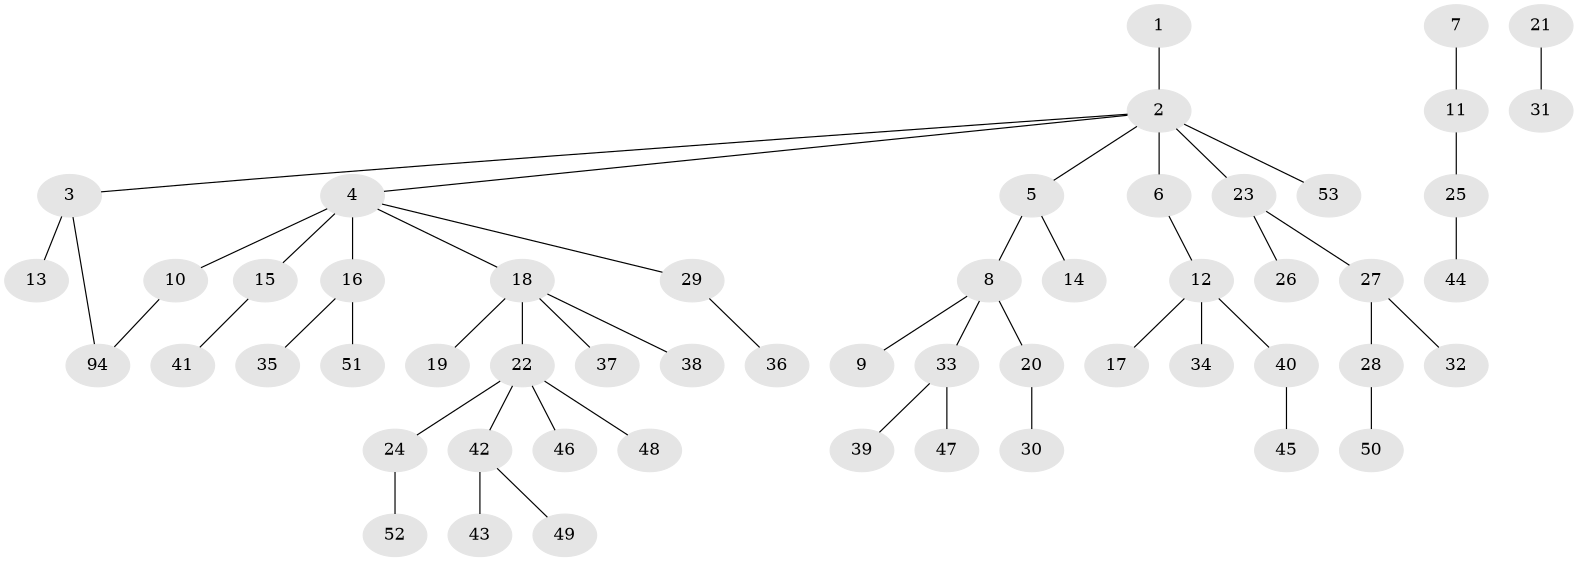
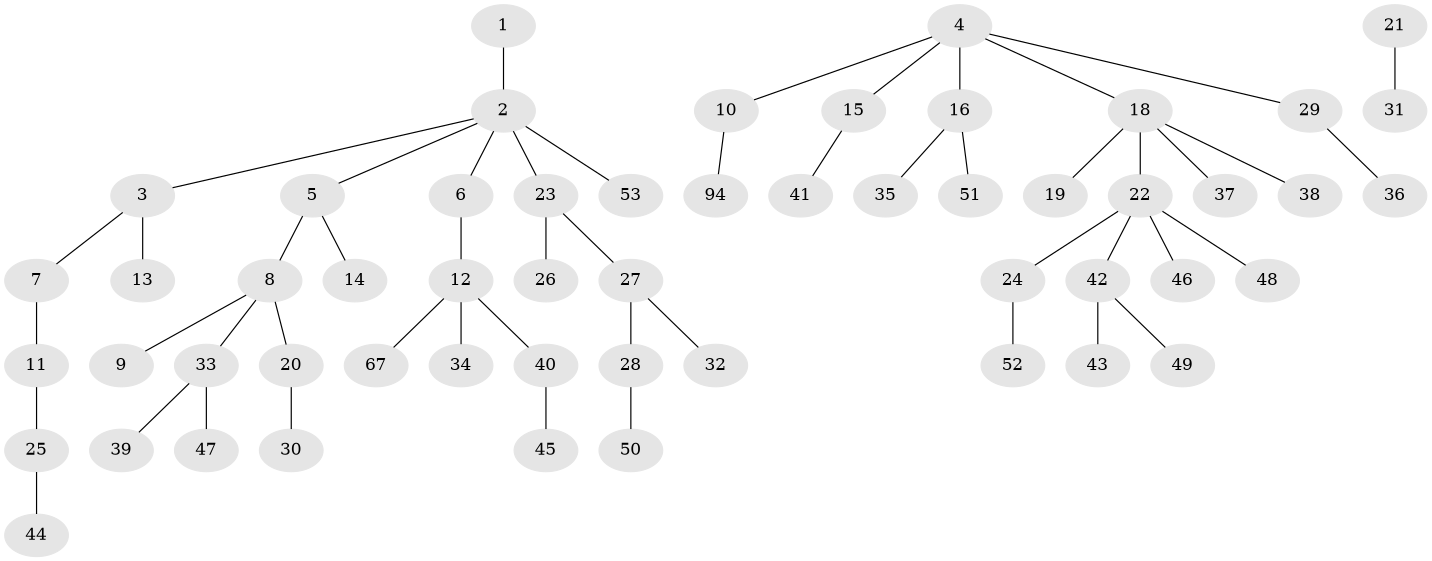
  graph {
    node [color=gray90 style=filled]
    edge [weight=1.0]
    1
    2
    3
    4
    5
    6
    23
    53
    7
    13
    10
    15
    16
    18
    29
    8
    14
    12
    26
    27
    11
    n22 [label=94]
    41
    35
    51
    19
    22
    37
    38
    36
    9
    33
    20
    21
    31
-   17
+   17 [label=67]
    34
    40
    25
    39
    47
    44
    45
    30
    24
    42
    46
    48
    52
    43
    49
    28
    32
    50
    1 -- 2
    2 -- 3
-   2 -- 4
    2 -- 5
    2 -- 6
    2 -- 23
    2 -- 53 [weight=2.0]
-   3 -- n22
+   3 -- 7
    3 -- 13 [weight=2.0]
    4 -- 10
    4 -- 15
    4 -- 16 [weight=2.0]
    4 -- 18
    4 -- 29
    5 -- 8 [weight=2.0]
    5 -- 14
    6 -- 12
    23 -- 26
    23 -- 27
    7 -- 11 [weight=2.0]
    10 -- n22
    15 -- 41
    16 -- 35
    16 -- 51
    18 -- 19
    18 -- 22 [weight=2.0]
    18 -- 37
    18 -- 38
    29 -- 36
    8 -- 9
    8 -- 33
    8 -- 20
    12 -- 17
    12 -- 34
    12 -- 40 [weight=2.0]
    27 -- 28
    27 -- 32
    11 -- 25
    22 -- 24
    22 -- 42
    22 -- 46
    22 -- 48
    33 -- 39
    33 -- 47
    20 -- 30
    21 -- 31
    40 -- 45
    25 -- 44
    24 -- 52
    42 -- 43
    42 -- 49
    28 -- 50
  }
